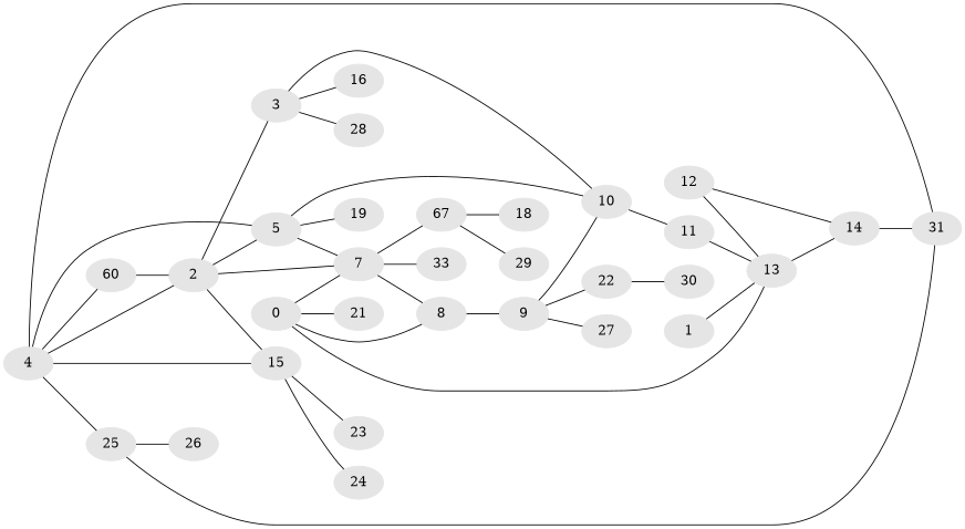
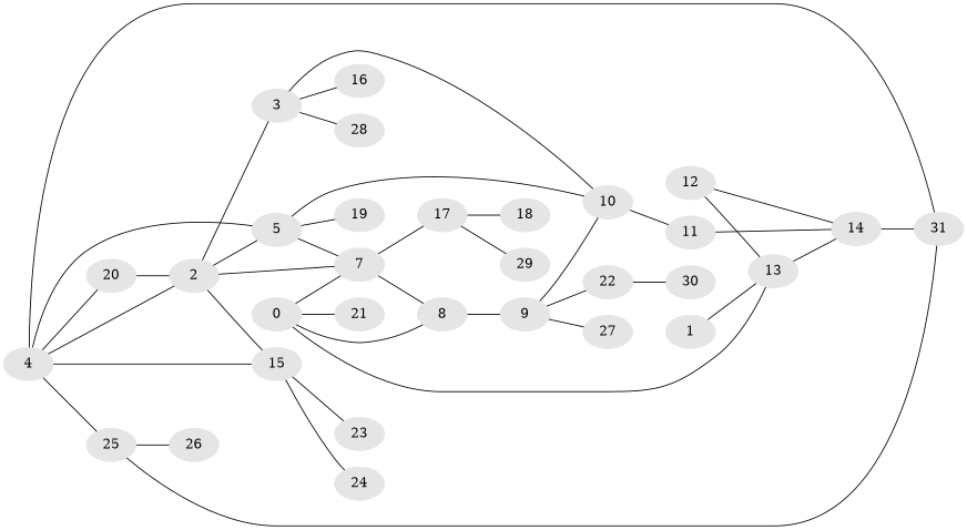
  graph {
    rankdir=LR
    node [color=gray90 style=filled]
    edge [weight=1.0]
    1
    13
    2
    3
    4
    5
    7
    15
    10
    16
    28
    14
-   20 [label=60]
+   20
    25
    31
    19
    8
-   17 [label=67]
-   33
+   17
    23
    24
    11
    26
    n24 [label=0]
    21
    9
    18
    29
    22
    27
    30
    12
    1 -- 13
    13 -- 14
    2 -- 3
    2 -- 4
    2 -- 5
    2 -- 7
    2 -- 15
    3 -- 10
    3 -- 16
    3 -- 28
    4 -- 5
    4 -- 15 [weight=4.0]
    4 -- 20
    4 -- 25
    4 -- 31
    5 -- 7
    5 -- 10
    5 -- 19
    7 -- 8
    7 -- 17
-   7 -- 33
    15 -- 23
    15 -- 24
    10 -- 11
    14 -- 31 [weight=2.0]
    20 -- 2 [weight=5.0]
    25 -- 31
    25 -- 26 [weight=4.0]
    8 -- 9
    17 -- 18
    17 -- 29
-   11 -- 13 [weight=2.0]
+   11 -- 14 [weight=2.0]
    n24 -- 13
    n24 -- 7
    n24 -- 8
    n24 -- 21
    9 -- 10
    9 -- 22
    9 -- 27
    22 -- 30
    12 -- 13
    12 -- 14
  }
